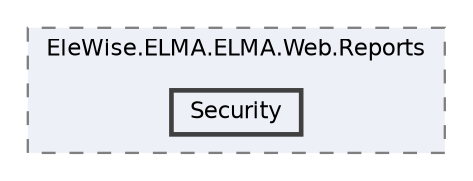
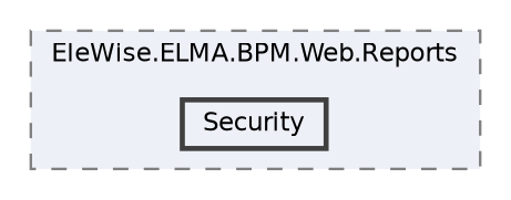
  digraph {
    compound=true
    n1 [color=grey25 fillcolor="#edf0f7" fontname=Helvetica fontsize=10 height=0.2 label=Security shape=box style="filled,bold" width=0.4]
    subgraph cluster_1 {
      bgcolor="#edf0f7"
      fontname=Helvetica
      fontsize=10
-     label="EleWise.ELMA.ELMA.Web.Reports"
+     label="EleWise.ELMA.BPM.Web.Reports"
      pencolor=grey50
      style="filled,dashed"
      n1
    }
  }
